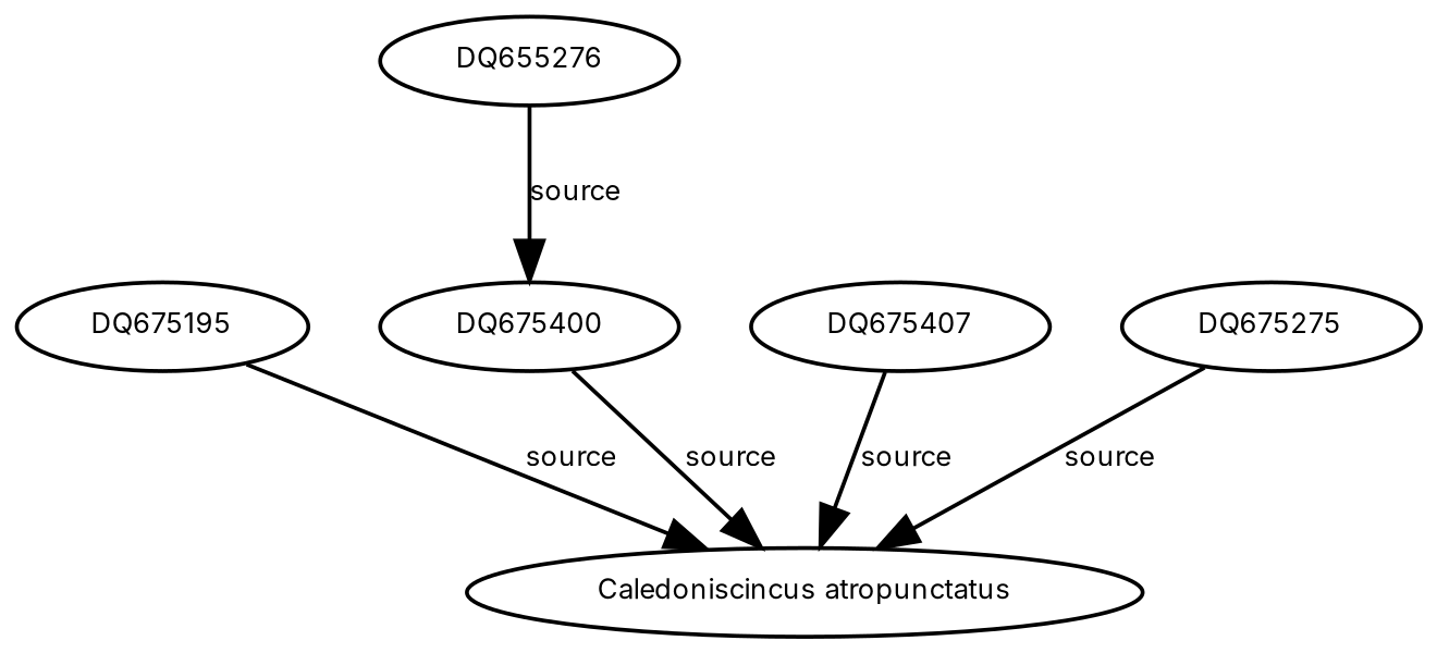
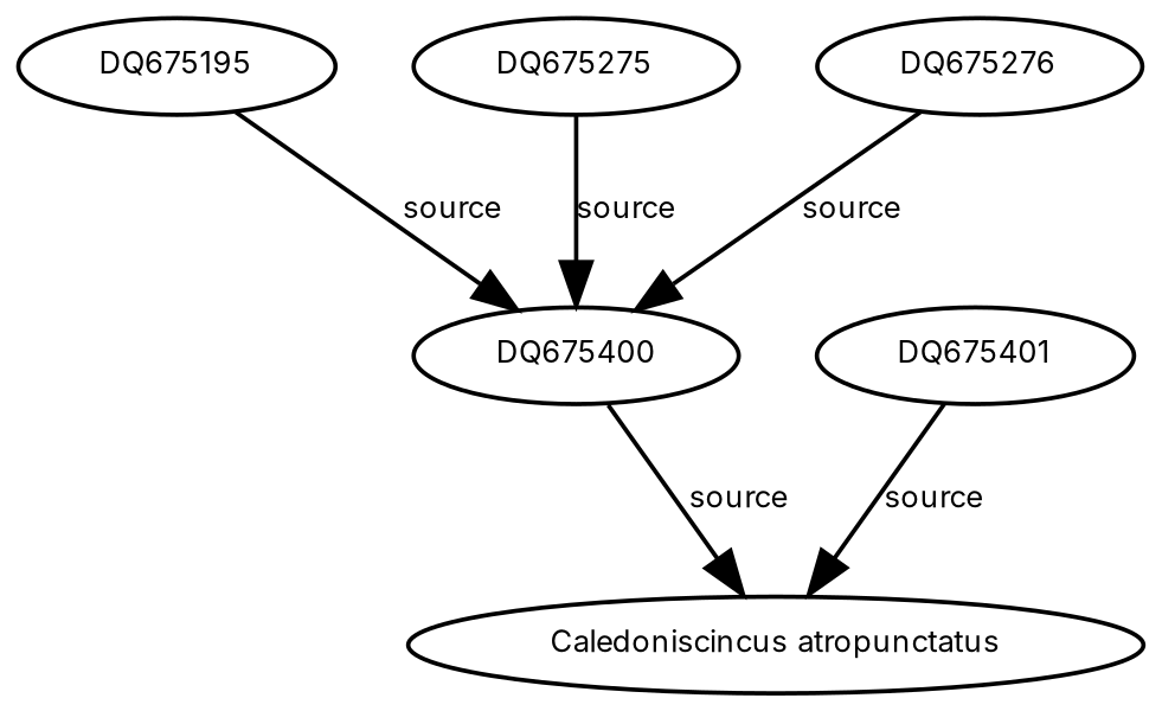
  digraph {
    fontname=Inter
    node [fontname=Inter fontsize=7]
    edge [fontname=Inter fontsize=7]
    n1 [height=0.27433100247 label="Caledoniscincus atropunctatus" width=0.27433100247]
    n2 [height=0.27433100247 label=DQ675195 width=0.27433100247]
    n3 [height=0.27433100247 label=DQ675400 width=0.27433100247]
-   n4 [height=0.27433100247 label=DQ675407 width=0.27433100247]
+   n4 [height=0.27433100247 label=DQ675401 width=0.27433100247]
    n5 [height=0.27433100247 label=DQ675275 width=0.27433100247]
-   n6 [height=0.27433100247 label=DQ655276 width=0.27433100247]
-   n2 -> n1 [label=source]
+   n6 [height=0.27433100247 label=DQ675276 width=0.27433100247]
+   n2 -> n3 [label=source]
    n3 -> n1 [label=source]
    n4 -> n1 [label=source]
-   n5 -> n1 [label=source]
+   n5 -> n3 [label=source]
    n6 -> n3 [label=source]
  }
